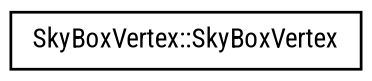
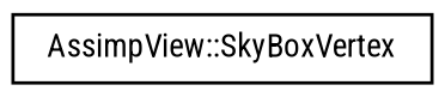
  digraph {
    rankdir=LR
    fontname="Roboto Condensed"
-   n1 [color=black fillcolor=white fontname="Roboto Condensed" fontsize=10 height=0.2 label="SkyBoxVertex::SkyBoxVertex" shape=record style=filled width=0.4]
+   n1 [color=black fillcolor=white fontname="Roboto Condensed" fontsize=10 height=0.2 label="AssimpView::SkyBoxVertex" shape=record style=filled width=0.4]
  }
